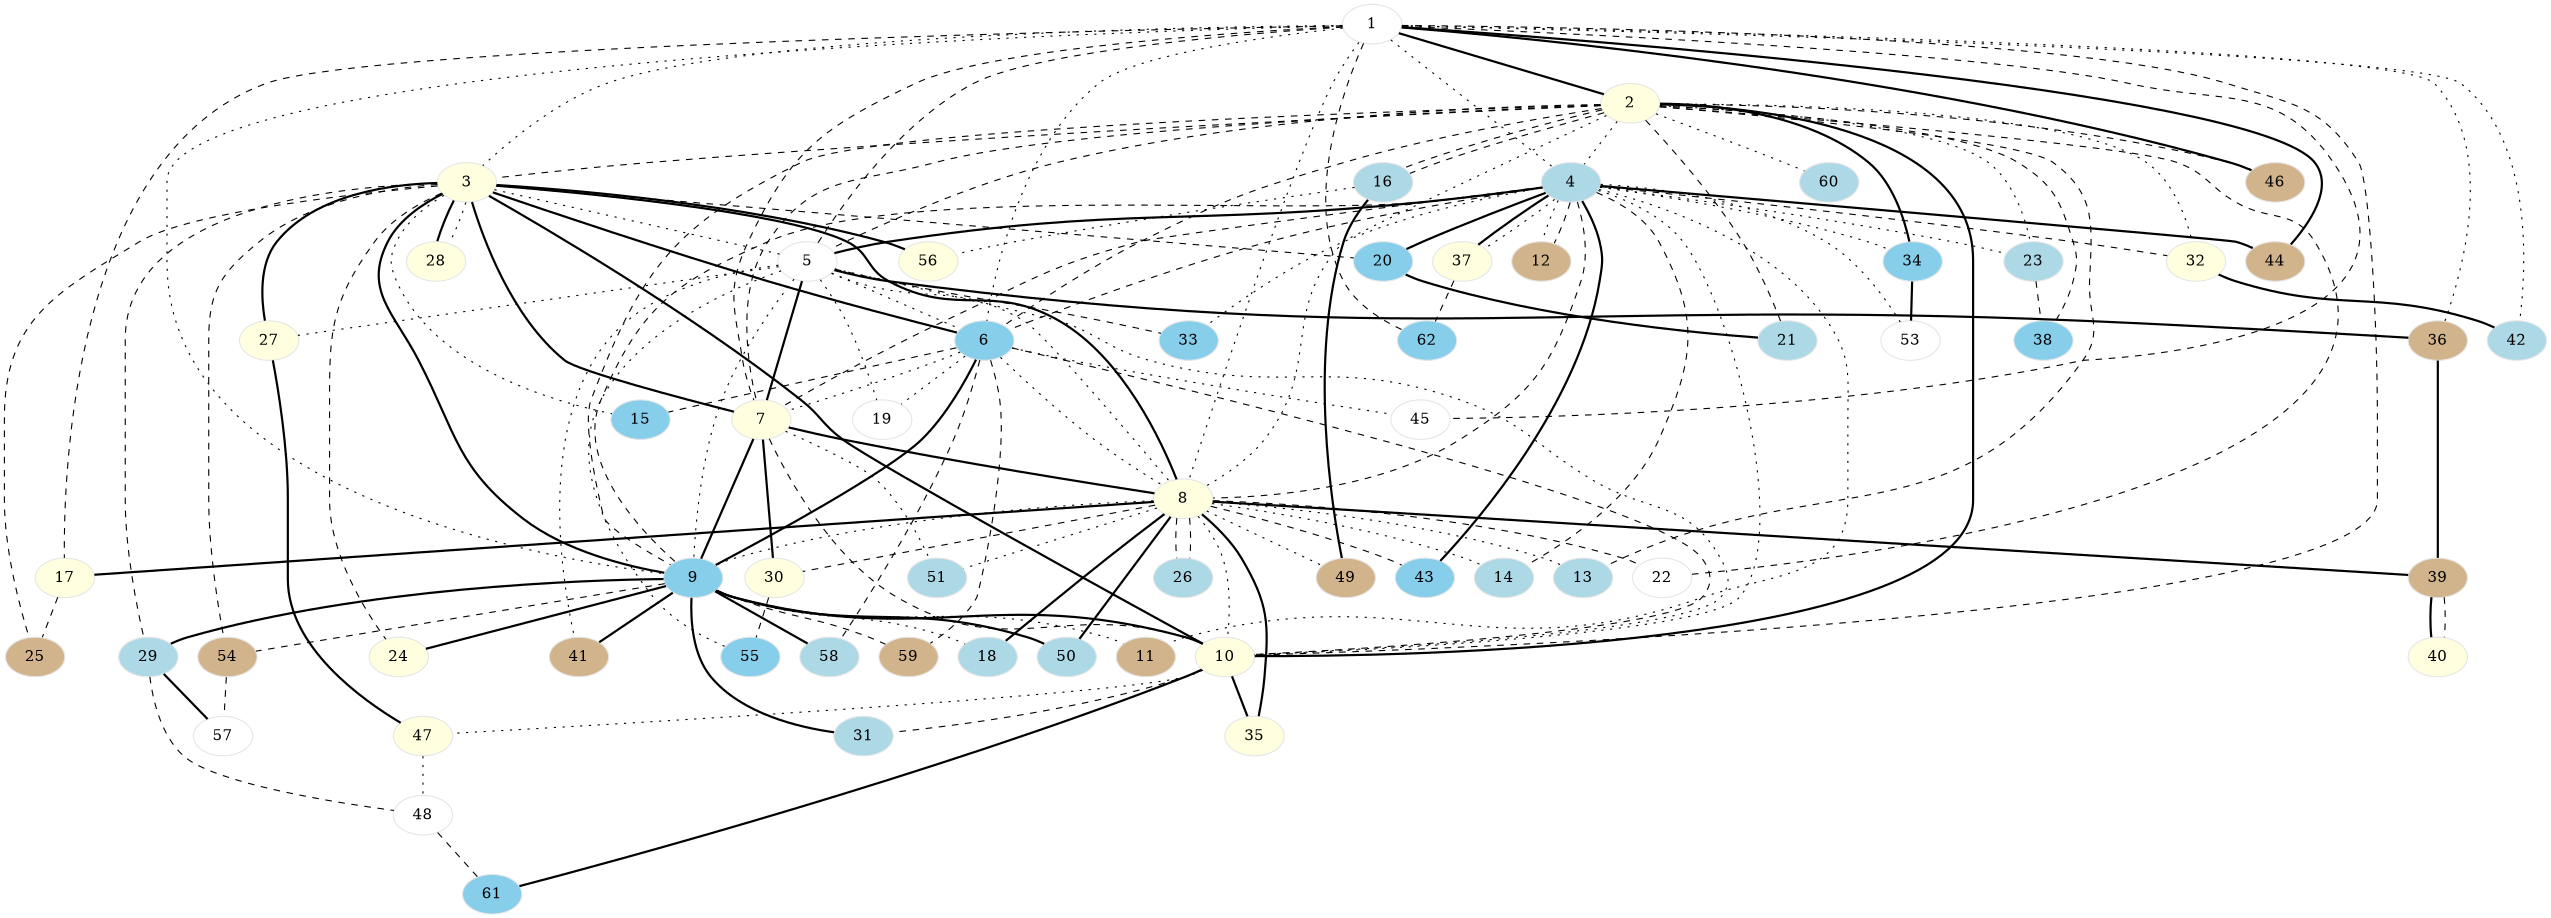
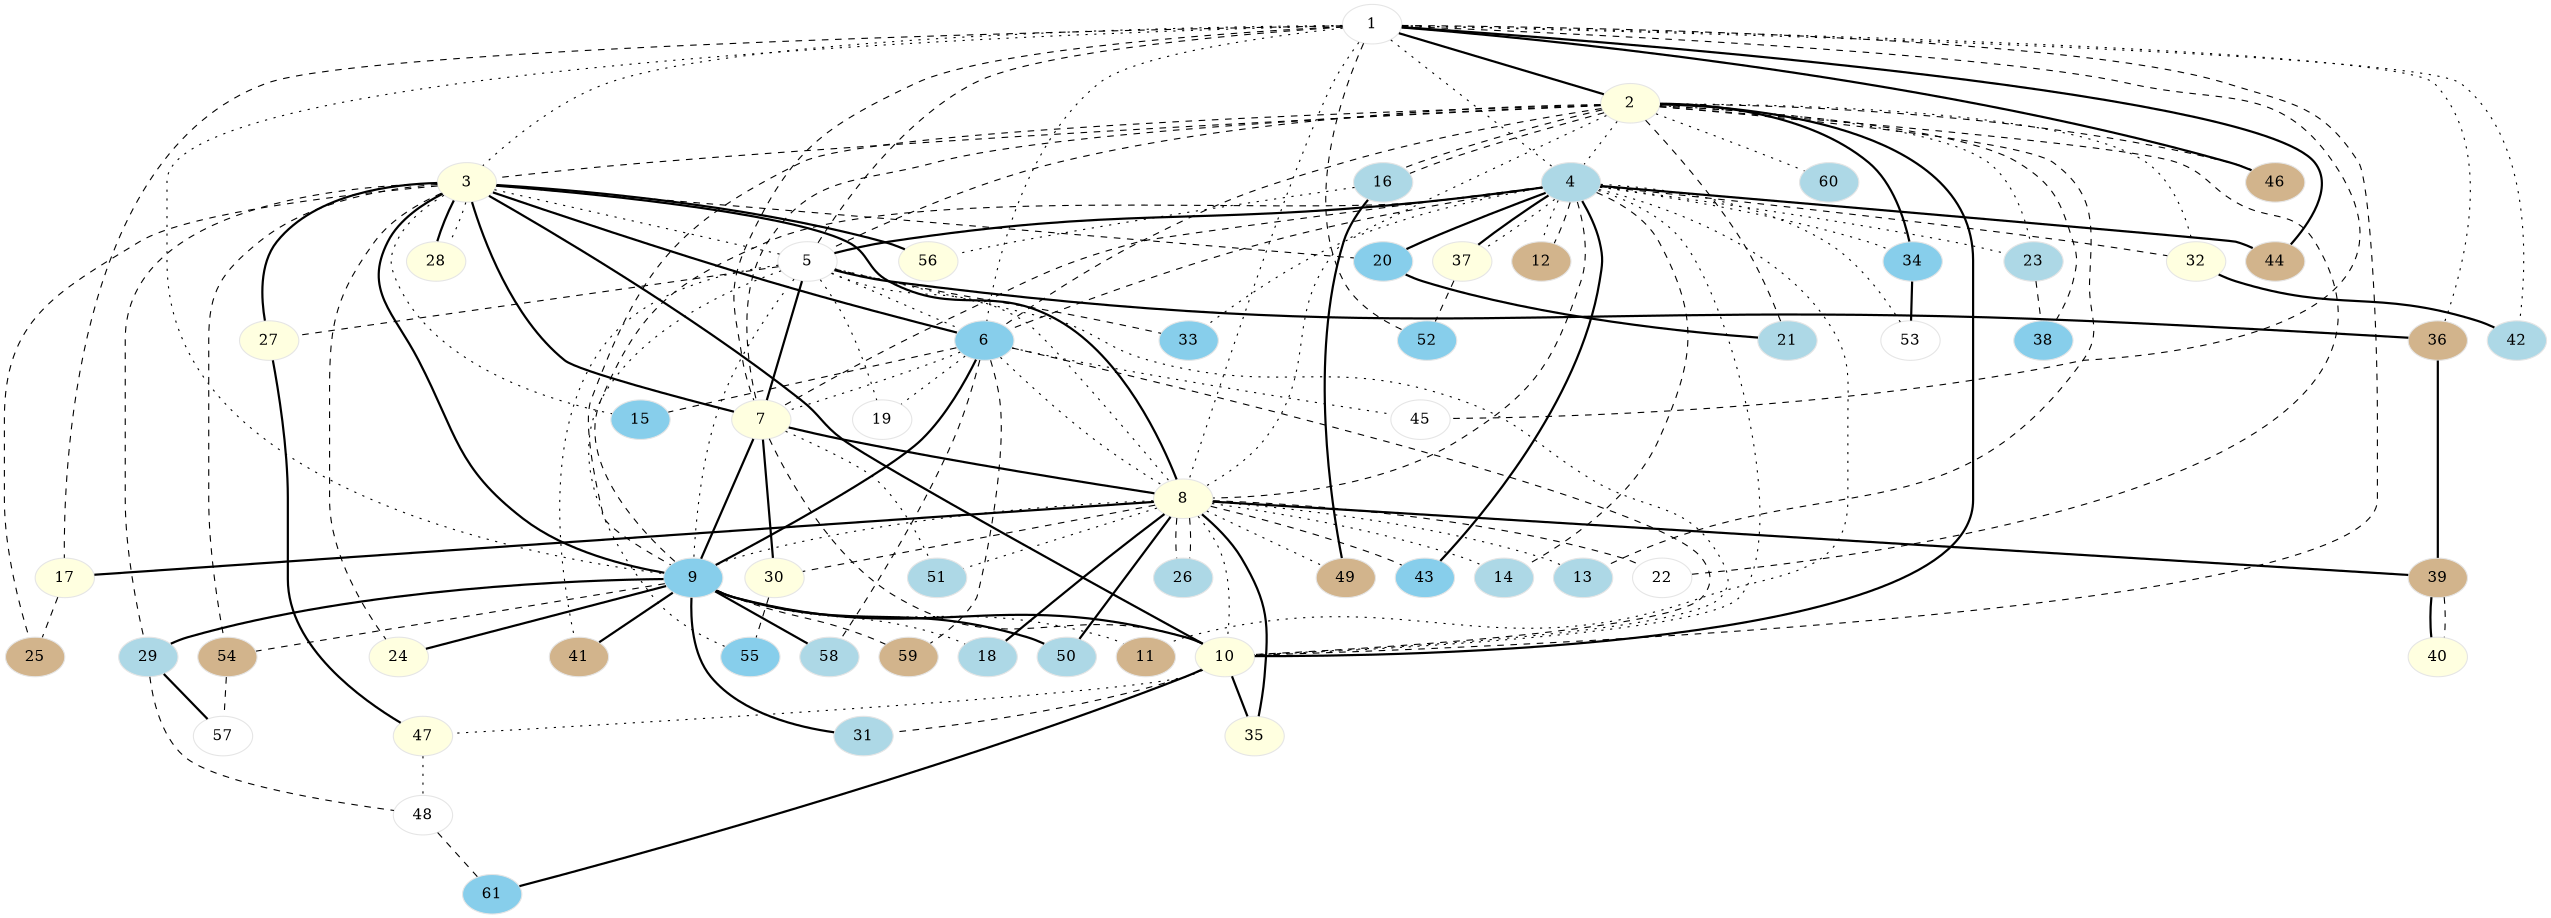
  graph {
    node [color=gray90 fillcolor=lightyellow style=filled]
    edge [style=dashed]
    1 [fillcolor=white]
    2
    3
    4 [fillcolor=lightblue]
    5 [fillcolor=white]
    6 [fillcolor=skyblue]
    7
    8
    9 [fillcolor=skyblue]
    10
    17
    36 [fillcolor=tan]
    42 [fillcolor=lightblue]
    44 [fillcolor=tan]
    45 [fillcolor=white]
    46 [fillcolor=tan]
-   52 [fillcolor=skyblue label=62]
+   52 [fillcolor=skyblue]
    13 [fillcolor=lightblue]
    16 [fillcolor=lightblue]
    21 [fillcolor=lightblue]
    22 [fillcolor=white]
    23 [fillcolor=lightblue]
    32
    34 [fillcolor=skyblue]
    38 [fillcolor=skyblue]
    60 [fillcolor=lightblue]
    15 [fillcolor=skyblue]
    20 [fillcolor=skyblue]
    24
    25 [fillcolor=tan]
    27
    28
    29 [fillcolor=lightblue]
    54 [fillcolor=tan]
    56
    11 [fillcolor=tan]
    12 [fillcolor=tan]
    14 [fillcolor=lightblue]
    33 [fillcolor=skyblue]
    37
    43 [fillcolor=skyblue]
    53 [fillcolor=white]
    19 [fillcolor=white]
    41 [fillcolor=tan]
    55 [fillcolor=skyblue]
    58 [fillcolor=lightblue]
    59 [fillcolor=tan]
    30
    51 [fillcolor=lightblue]
    18 [fillcolor=lightblue]
    26 [fillcolor=lightblue]
    35
    39 [fillcolor=tan]
    49 [fillcolor=tan]
    50 [fillcolor=lightblue]
    31 [fillcolor=lightblue]
    47
    61 [fillcolor=skyblue]
    48 [fillcolor=white]
    57 [fillcolor=white]
    40
    1 -- 2 [style=bold]
    1 -- 3 [style=dotted]
    1 -- 4 [style=dotted]
    1 -- 5
    1 -- 6 [style=dotted]
    1 -- 7
    1 -- 8 [style=dotted]
    1 -- 9 [style=dotted]
    1 -- 10
    1 -- 17
    1 -- 36 [style=dotted]
    1 -- 42 [style=dotted]
    1 -- 44 [style=bold]
    1 -- 45
    1 -- 46 [style=bold]
    1 -- 52
    2 -- 3
    2 -- 4 [style=dotted]
    2 -- 5
    2 -- 6
    2 -- 7
    2 -- 8 [style=dotted]
    2 -- 9
    2 -- 10 [style=bold]
    2 -- 46
    2 -- 13
    2 -- 16
    2 -- 16
    2 -- 21
    2 -- 22
    2 -- 23 [style=dotted]
    2 -- 32 [style=dotted]
    2 -- 34 [style=bold]
    2 -- 38
    2 -- 60 [style=dotted]
    3 -- 5 [style=dotted]
    3 -- 6 [style=bold]
    3 -- 7 [style=bold]
    3 -- 8 [style=bold]
    3 -- 9 [style=bold]
    3 -- 10 [style=bold]
    3 -- 15 [style=dotted]
    3 -- 20
    3 -- 24
    3 -- 25
    3 -- 27 [style=bold]
    3 -- 28 [style=bold]
    3 -- 28 [style=dotted]
    3 -- 29
    3 -- 54
    3 -- 56 [style=bold]
    4 -- 5 [style=bold]
    4 -- 6
    4 -- 7
    4 -- 8
    4 -- 9
    4 -- 10 [style=dotted]
    4 -- 44 [style=bold]
    4 -- 23 [style=dotted]
    4 -- 32
    4 -- 34 [style=dotted]
    4 -- 20 [style=bold]
    4 -- 11 [style=dotted]
    4 -- 12 [style=dotted]
    4 -- 12
    4 -- 14
    4 -- 33 [style=dotted]
    4 -- 37 [style=bold]
    4 -- 37 [style=dotted]
    4 -- 43 [style=bold]
    4 -- 53 [style=dotted]
    5 -- 6 [style=dotted]
    5 -- 7 [style=bold]
    5 -- 8 [style=dotted]
    5 -- 9 [style=dotted]
    5 -- 10 [style=dotted]
    5 -- 36 [style=bold]
-   5 -- 27 [style=dotted]
+   5 -- 27
    5 -- 33
    5 -- 19 [style=dotted]
    5 -- 41 [style=dotted]
    5 -- 55 [style=dotted]
    6 -- 7 [style=dotted]
    6 -- 8 [style=dotted]
    6 -- 9 [style=bold]
    6 -- 10
    6 -- 45 [style=dotted]
    6 -- 15
    6 -- 19 [style=dotted]
    6 -- 58
    6 -- 59
    7 -- 8 [style=bold]
    7 -- 9 [style=bold]
    7 -- 10
    7 -- 30 [style=bold]
    7 -- 51 [style=dotted]
    8 -- 9 [style=dotted]
    8 -- 10 [style=dotted]
    8 -- 17 [style=bold]
    8 -- 13 [style=dotted]
    8 -- 22
    8 -- 14 [style=dotted]
    8 -- 43
    8 -- 30
    8 -- 51 [style=dotted]
    8 -- 18 [style=bold]
    8 -- 26
    8 -- 26
    8 -- 35 [style=bold]
    8 -- 39 [style=bold]
    8 -- 49 [style=dotted]
    8 -- 50 [style=bold]
    9 -- 10 [style=bold]
    9 -- 24 [style=bold]
    9 -- 29 [style=bold]
    9 -- 54
    9 -- 11 [style=dotted]
    9 -- 41 [style=bold]
    9 -- 58 [style=bold]
    9 -- 59
    9 -- 18 [style=dotted]
    9 -- 50 [style=bold]
    9 -- 31 [style=bold]
    10 -- 35 [style=bold]
    10 -- 31
    10 -- 47 [style=dotted]
    10 -- 61 [style=bold]
    17 -- 25
    36 -- 39 [style=bold]
    16 -- 56 [style=dotted]
    16 -- 49 [style=bold]
    23 -- 38
    32 -- 42 [style=bold]
    34 -- 53 [style=bold]
    20 -- 21 [style=bold]
    27 -- 47 [style=bold]
    29 -- 48
    29 -- 57 [style=bold]
    54 -- 57
    37 -- 52
    30 -- 55
    39 -- 40 [style=bold]
    39 -- 40
    47 -- 48 [style=dotted]
    48 -- 61
  }
